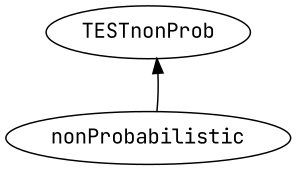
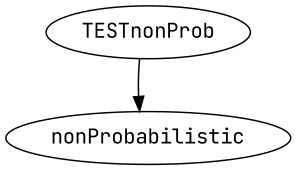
  digraph {
    fontname="JetBrains Mono"
    node [fontname="JetBrains Mono"]
    TESTnonProb
    nonProbabilistic
-   nonProbabilistic -> TESTnonProb [fontname="JetBrains Mono"]
+   TESTnonProb -> nonProbabilistic [fontname="JetBrains Mono"]
  }
